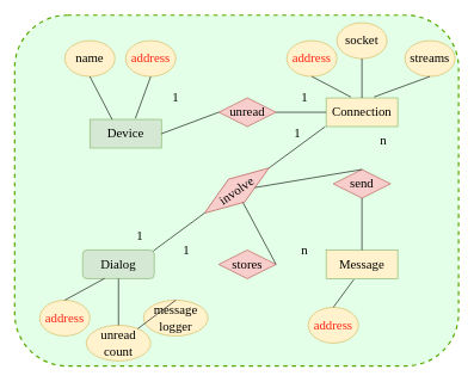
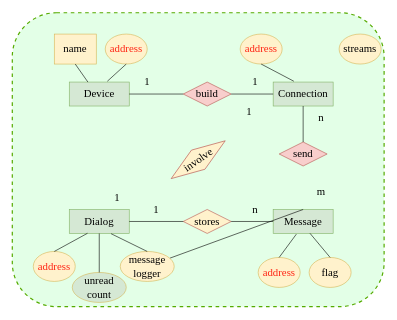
  <mxCell id="0" />
  <mxCell id="1" parent="0" />
  <mxCell id="2" value="" style="rounded=1;whiteSpace=wrap;html=1;shadow=0;fontFamily=Times New Roman;fontSize=18;strokeWidth=2;dashed=1;fillColor=#E3FFE7;strokeColor=#55AB00;" vertex="1" parent="1"><mxGeometry x="20" y="20.5" width="620" height="490" as="geometry" /></mxCell>
- <mxCell id="3" value="Device" style="rounded=0;whiteSpace=wrap;html=1;fillColor=#d5e8d4;strokeColor=#82b366;fontSize=18;fontFamily=Times New Roman;" vertex="1" parent="1"><mxGeometry x="125" y="166" width="100" height="40" as="geometry" /></mxCell>
- <mxCell id="4" value="Message" style="rounded=0;whiteSpace=wrap;html=1;fillColor=#fff2cc;strokeColor=#82b366;fontSize=18;fontFamily=Times New Roman;" vertex="1" parent="1"><mxGeometry x="455" y="348.5" width="100" height="40" as="geometry" /></mxCell>
- <mxCell id="5" value="Connection" style="rounded=0;whiteSpace=wrap;html=1;fillColor=#fff2cc;strokeColor=#82b366;fontSize=18;fontFamily=Times New Roman;" vertex="1" parent="1"><mxGeometry x="455" y="136" width="100" height="40" as="geometry" /></mxCell>
- <mxCell id="6" value="Dialog" style="whiteSpace=wrap;html=1;fillColor=#d5e8d4;strokeColor=#82b366;fontSize=18;fontFamily=Times New Roman;rounded=1;" vertex="1" parent="1"><mxGeometry x="115" y="348.5" width="100" height="40" as="geometry" /></mxCell>
- <mxCell id="7" value="involve" style="rhombus;whiteSpace=wrap;html=1;rotation=-35;fillColor=#f8cecc;strokeColor=#b85450;fontSize=18;fontFamily=Times New Roman;" vertex="1" parent="1"><mxGeometry x="275" y="246" width="110" height="39" as="geometry" /></mxCell>
- <mxCell id="8" value="" style="endArrow=none;html=1;entryX=-0.013;entryY=1.002;entryDx=0;entryDy=0;exitX=1;exitY=0.5;exitDx=0;exitDy=0;entryPerimeter=0;fontSize=18;fontFamily=Times New Roman;" edge="1" parent="1" source="7" target="5"><mxGeometry width="50" height="50" relative="1" as="geometry"><mxPoint x="115" y="536" as="sourcePoint" /><mxPoint x="165" y="486" as="targetPoint" /></mxGeometry></mxCell>
- <mxCell id="9" value="" style="endArrow=none;html=1;entryX=0;entryY=0.5;entryDx=0;entryDy=0;exitX=0.987;exitY=0.028;exitDx=0;exitDy=0;exitPerimeter=0;fontSize=18;fontFamily=Times New Roman;" edge="1" parent="1" source="6" target="7"><mxGeometry width="50" height="50" relative="1" as="geometry"><mxPoint x="174.69" y="286.069" as="sourcePoint" /><mxPoint x="174.69" y="186.069" as="targetPoint" /></mxGeometry></mxCell>
+ <mxCell id="3" value="Device" style="rounded=0;whiteSpace=wrap;html=1;fillColor=#d5e8d4;strokeColor=#82b366;fontSize=18;fontFamily=Times New Roman;" vertex="1" parent="1"><mxGeometry x="115" y="136" width="100" height="40" as="geometry" /></mxCell>
+ <mxCell id="4" value="Message" style="rounded=0;whiteSpace=wrap;html=1;fillColor=#d5e8d4;strokeColor=#82b366;fontSize=18;fontFamily=Times New Roman;" vertex="1" parent="1"><mxGeometry x="455" y="348.5" width="100" height="40" as="geometry" /></mxCell>
+ <mxCell id="5" value="Connection" style="rounded=0;whiteSpace=wrap;html=1;fillColor=#d5e8d4;strokeColor=#82b366;fontSize=18;fontFamily=Times New Roman;" vertex="1" parent="1"><mxGeometry x="455" y="136" width="100" height="40" as="geometry" /></mxCell>
+ <mxCell id="6" value="Dialog" style="rounded=0;whiteSpace=wrap;html=1;fillColor=#d5e8d4;strokeColor=#82b366;fontSize=18;fontFamily=Times New Roman;" vertex="1" parent="1"><mxGeometry x="115" y="348.5" width="100" height="40" as="geometry" /></mxCell>
+ <mxCell id="7" value="involve" style="rhombus;whiteSpace=wrap;html=1;rotation=-35;fillColor=#fff2cc;strokeColor=#b85450;fontSize=18;fontFamily=Times New Roman;" vertex="1" parent="1"><mxGeometry x="275" y="246" width="110" height="39" as="geometry" /></mxCell>
  <mxCell id="10" value="1" style="text;html=1;strokeColor=none;fillColor=none;align=center;verticalAlign=middle;whiteSpace=wrap;rounded=0;fontSize=18;fontFamily=Times New Roman;" vertex="1" parent="1"><mxGeometry x="395" y="176" width="40" height="20" as="geometry" /></mxCell>
  <mxCell id="11" value="1" style="text;html=1;strokeColor=none;fillColor=none;align=center;verticalAlign=middle;whiteSpace=wrap;rounded=0;fontSize=18;fontFamily=Times New Roman;" vertex="1" parent="1"><mxGeometry x="175" y="318.5" width="40" height="20" as="geometry" /></mxCell>
  <mxCell id="12" value="send" style="rhombus;whiteSpace=wrap;html=1;fillColor=#f8cecc;strokeColor=#b85450;fontSize=18;fontFamily=Times New Roman;" vertex="1" parent="1"><mxGeometry x="465" y="236" width="80" height="40" as="geometry" /></mxCell>
- <mxCell id="13" value="" style="endArrow=none;html=1;exitX=0.5;exitY=0;exitDx=0;exitDy=0;fontSize=18;fontFamily=Times New Roman;" edge="1" parent="1" source="12" target="7"><mxGeometry width="50" height="50" relative="1" as="geometry"><mxPoint x="389.172" y="267.448" as="sourcePoint" /><mxPoint x="463.655" y="186.069" as="targetPoint" /></mxGeometry></mxCell>
- <mxCell id="14" value="" style="endArrow=none;html=1;entryX=0.5;entryY=1;entryDx=0;entryDy=0;exitX=0.5;exitY=0;exitDx=0;exitDy=0;fontSize=18;fontFamily=Times New Roman;" edge="1" parent="1" source="4" target="12"><mxGeometry width="50" height="50" relative="1" as="geometry"><mxPoint x="514.69" y="295.724" as="sourcePoint" /><mxPoint x="514.69" y="186.069" as="targetPoint" /></mxGeometry></mxCell>
+ <mxCell id="13" value="" style="endArrow=none;html=1;entryX=0.5;entryY=1;entryDx=0;entryDy=0;exitX=0.5;exitY=0;exitDx=0;exitDy=0;fontSize=18;fontFamily=Times New Roman;" edge="1" parent="1" source="12" target="5"><mxGeometry width="50" height="50" relative="1" as="geometry"><mxPoint x="389.172" y="267.448" as="sourcePoint" /><mxPoint x="463.655" y="186.069" as="targetPoint" /></mxGeometry></mxCell>
+ <mxCell id="14" value="" style="endArrow=none;html=1;exitX=0.5;exitY=0;exitDx=0;exitDy=0;fontSize=18;fontFamily=Times New Roman;" edge="1" parent="1" source="4" target="41"><mxGeometry width="50" height="50" relative="1" as="geometry"><mxPoint x="514.69" y="295.724" as="sourcePoint" /><mxPoint x="514.69" y="186.069" as="targetPoint" /></mxGeometry></mxCell>
  <mxCell id="15" value="n" style="text;html=1;strokeColor=none;fillColor=none;align=center;verticalAlign=middle;whiteSpace=wrap;rounded=0;fontSize=18;fontFamily=Times New Roman;" vertex="1" parent="1"><mxGeometry x="515" y="186" width="40" height="20" as="geometry" /></mxCell>
- <mxCell id="17" value="stores" style="rhombus;whiteSpace=wrap;html=1;fillColor=#f8cecc;strokeColor=#b85450;fontSize=18;fontFamily=Times New Roman;" vertex="1" parent="1"><mxGeometry x="305" y="348.5" width="80" height="40" as="geometry" /></mxCell>
- <mxCell id="19" value="" style="endArrow=none;html=1;exitX=1;exitY=0.5;exitDx=0;exitDy=0;fontSize=18;fontFamily=Times New Roman;" edge="1" parent="1" source="17" target="7"><mxGeometry width="50" height="50" relative="1" as="geometry"><mxPoint x="314.69" y="378.224" as="sourcePoint" /><mxPoint x="225.034" y="378.224" as="targetPoint" /></mxGeometry></mxCell>
+ <mxCell id="16" value="m" style="text;html=1;strokeColor=none;fillColor=none;align=center;verticalAlign=middle;whiteSpace=wrap;rounded=0;fontSize=18;fontFamily=Times New Roman;" vertex="1" parent="1"><mxGeometry x="515" y="308.5" width="40" height="20" as="geometry" /></mxCell>
+ <mxCell id="17" value="stores" style="rhombus;whiteSpace=wrap;html=1;fillColor=#fff2cc;strokeColor=#b85450;fontSize=18;fontFamily=Times New Roman;" vertex="1" parent="1"><mxGeometry x="305" y="348.5" width="80" height="40" as="geometry" /></mxCell>
+ <mxCell id="18" value="" style="endArrow=none;html=1;entryX=1;entryY=0.5;entryDx=0;entryDy=0;exitX=0;exitY=0.5;exitDx=0;exitDy=0;fontSize=18;fontFamily=Times New Roman;" edge="1" parent="1" source="17" target="6"><mxGeometry width="50" height="50" relative="1" as="geometry"><mxPoint x="514.69" y="358.224" as="sourcePoint" /><mxPoint x="514.69" y="258.224" as="targetPoint" /></mxGeometry></mxCell>
+ <mxCell id="19" value="" style="endArrow=none;html=1;entryX=0;entryY=0.5;entryDx=0;entryDy=0;exitX=1;exitY=0.5;exitDx=0;exitDy=0;fontSize=18;fontFamily=Times New Roman;" edge="1" parent="1" source="17" target="4"><mxGeometry width="50" height="50" relative="1" as="geometry"><mxPoint x="314.69" y="378.224" as="sourcePoint" /><mxPoint x="225.034" y="378.224" as="targetPoint" /></mxGeometry></mxCell>
  <mxCell id="20" value="1" style="text;html=1;strokeColor=none;fillColor=none;align=center;verticalAlign=middle;whiteSpace=wrap;rounded=0;fontSize=18;fontFamily=Times New Roman;" vertex="1" parent="1"><mxGeometry x="240" y="338.5" width="40" height="20" as="geometry" /></mxCell>
  <mxCell id="21" value="n" style="text;html=1;strokeColor=none;fillColor=none;align=center;verticalAlign=middle;whiteSpace=wrap;rounded=0;fontSize=18;fontFamily=Times New Roman;" vertex="1" parent="1"><mxGeometry x="405" y="338.5" width="40" height="20" as="geometry" /></mxCell>
- <mxCell id="22" value="unread" style="rhombus;whiteSpace=wrap;html=1;fillColor=#f8cecc;strokeColor=#b85450;fontSize=18;fontFamily=Times New Roman;" vertex="1" parent="1"><mxGeometry x="305" y="136" width="80" height="40" as="geometry" /></mxCell>
+ <mxCell id="22" value="build" style="rhombus;whiteSpace=wrap;html=1;fillColor=#f8cecc;strokeColor=#b85450;fontSize=18;fontFamily=Times New Roman;" vertex="1" parent="1"><mxGeometry x="305" y="136" width="80" height="40" as="geometry" /></mxCell>
  <mxCell id="23" value="" style="endArrow=none;html=1;entryX=1;entryY=0.5;entryDx=0;entryDy=0;exitX=0;exitY=0.5;exitDx=0;exitDy=0;fontSize=18;fontFamily=Times New Roman;" edge="1" parent="1" source="22" target="3"><mxGeometry width="50" height="50" relative="1" as="geometry"><mxPoint x="389.172" y="267.448" as="sourcePoint" /><mxPoint x="463.655" y="186.069" as="targetPoint" /></mxGeometry></mxCell>
  <mxCell id="24" value="" style="endArrow=none;html=1;entryX=0;entryY=0.5;entryDx=0;entryDy=0;exitX=1;exitY=0.5;exitDx=0;exitDy=0;fontSize=18;fontFamily=Times New Roman;" edge="1" parent="1" source="22" target="5"><mxGeometry width="50" height="50" relative="1" as="geometry"><mxPoint x="314.69" y="166.069" as="sourcePoint" /><mxPoint x="225.034" y="166.069" as="targetPoint" /></mxGeometry></mxCell>
  <mxCell id="25" value="1" style="text;html=1;strokeColor=none;fillColor=none;align=center;verticalAlign=middle;whiteSpace=wrap;rounded=0;fontSize=18;fontFamily=Times New Roman;" vertex="1" parent="1"><mxGeometry x="225" y="126" width="40" height="20" as="geometry" /></mxCell>
  <mxCell id="26" value="1" style="text;html=1;strokeColor=none;fillColor=none;align=center;verticalAlign=middle;whiteSpace=wrap;rounded=0;fontSize=18;fontFamily=Times New Roman;" vertex="1" parent="1"><mxGeometry x="405" y="126" width="40" height="20" as="geometry" /></mxCell>
- <mxCell id="27" value="name" style="ellipse;whiteSpace=wrap;html=1;fillColor=#fff2cc;strokeColor=#d6b656;fontSize=18;fontFamily=Times New Roman;" vertex="1" parent="1"><mxGeometry x="90" y="56" width="70" height="50" as="geometry" /></mxCell>
+ <mxCell id="27" value="name" style="whiteSpace=wrap;html=1;fillColor=#fff2cc;strokeColor=#d6b656;fontSize=18;fontFamily=Times New Roman;rounded=0;" vertex="1" parent="1"><mxGeometry x="90" y="56" width="70" height="50" as="geometry" /></mxCell>
  <mxCell id="28" value="&lt;font style=&quot;font-size: 18px;&quot; color=&quot;#FF2414&quot;&gt;address&lt;/font&gt;" style="ellipse;whiteSpace=wrap;html=1;fillColor=#fff2cc;strokeColor=#d6b656;fontSize=18;fontFamily=Times New Roman;" vertex="1" parent="1"><mxGeometry x="175" y="56" width="70" height="50" as="geometry" /></mxCell>
  <mxCell id="29" value="" style="endArrow=none;html=1;entryX=0.5;entryY=1;entryDx=0;entryDy=0;exitX=0.311;exitY=0.002;exitDx=0;exitDy=0;exitPerimeter=0;fontSize=18;fontFamily=Times New Roman;" edge="1" parent="1" source="3" target="27"><mxGeometry width="50" height="50" relative="1" as="geometry"><mxPoint x="389.172" y="267.448" as="sourcePoint" /><mxPoint x="463.655" y="186.069" as="targetPoint" /></mxGeometry></mxCell>
  <mxCell id="30" value="" style="endArrow=none;html=1;entryX=0.5;entryY=1;entryDx=0;entryDy=0;exitX=0.635;exitY=-0.033;exitDx=0;exitDy=0;exitPerimeter=0;fontSize=18;fontFamily=Times New Roman;" edge="1" parent="1" source="3" target="28"><mxGeometry width="50" height="50" relative="1" as="geometry"><mxPoint x="156.069" y="146.069" as="sourcePoint" /><mxPoint x="134.69" y="115.724" as="targetPoint" /></mxGeometry></mxCell>
  <mxCell id="31" value="&lt;font style=&quot;font-size: 18px;&quot; color=&quot;#FF2414&quot;&gt;address&lt;/font&gt;" style="ellipse;whiteSpace=wrap;html=1;fillColor=#fff2cc;strokeColor=#d6b656;fontSize=18;fontFamily=Times New Roman;" vertex="1" parent="1"><mxGeometry x="400" y="56" width="70" height="50" as="geometry" /></mxCell>
- <mxCell id="32" value="socket" style="ellipse;whiteSpace=wrap;html=1;fillColor=#fff2cc;strokeColor=#d6b656;fontSize=18;fontFamily=Times New Roman;" vertex="1" parent="1"><mxGeometry x="470" y="31" width="70" height="50" as="geometry" /></mxCell>
  <mxCell id="33" value="streams" style="ellipse;whiteSpace=wrap;html=1;fillColor=#fff2cc;strokeColor=#d6b656;fontSize=18;fontFamily=Times New Roman;" vertex="1" parent="1"><mxGeometry x="565" y="56" width="70" height="50" as="geometry" /></mxCell>
- <mxCell id="34" value="" style="endArrow=none;html=1;entryX=0.5;entryY=1;entryDx=0;entryDy=0;exitX=0.5;exitY=0;exitDx=0;exitDy=0;fontSize=18;fontFamily=Times New Roman;" edge="1" parent="1" source="5" target="32"><mxGeometry width="50" height="50" relative="1" as="geometry"><mxPoint x="188.483" y="144.69" as="sourcePoint" /><mxPoint x="220.207" y="115.724" as="targetPoint" /></mxGeometry></mxCell>
  <mxCell id="35" value="" style="endArrow=none;html=1;entryX=0.5;entryY=1;entryDx=0;entryDy=0;exitX=0.345;exitY=-0.033;exitDx=0;exitDy=0;exitPerimeter=0;fontSize=18;fontFamily=Times New Roman;" edge="1" parent="1" source="5" target="31"><mxGeometry width="50" height="50" relative="1" as="geometry"><mxPoint x="514.69" y="146.069" as="sourcePoint" /><mxPoint x="514.69" y="90.897" as="targetPoint" /></mxGeometry></mxCell>
- <mxCell id="36" value="" style="endArrow=none;html=1;entryX=0.5;entryY=1;entryDx=0;entryDy=0;exitX=0.669;exitY=-0.033;exitDx=0;exitDy=0;exitPerimeter=0;fontSize=18;fontFamily=Times New Roman;" edge="1" parent="1" source="5" target="33"><mxGeometry width="50" height="50" relative="1" as="geometry"><mxPoint x="499.517" y="144.69" as="sourcePoint" /><mxPoint x="445.034" y="115.724" as="targetPoint" /></mxGeometry></mxCell>
+ <mxCell id="37" value="flag" style="ellipse;whiteSpace=wrap;html=1;fillColor=#fff2cc;strokeColor=#d6b656;fontSize=18;fontFamily=Times New Roman;" vertex="1" parent="1"><mxGeometry x="515" y="428.5" width="70" height="50" as="geometry" /></mxCell>
  <mxCell id="38" value="&lt;font style=&quot;font-size: 18px;&quot; color=&quot;#FF2414&quot;&gt;address&lt;/font&gt;" style="ellipse;whiteSpace=wrap;html=1;fillColor=#fff2cc;strokeColor=#d6b656;fontSize=18;fontFamily=Times New Roman;" vertex="1" parent="1"><mxGeometry x="430" y="428.5" width="70" height="50" as="geometry" /></mxCell>
  <mxCell id="39" value="" style="endArrow=none;html=1;entryX=0.5;entryY=0;entryDx=0;entryDy=0;exitX=0.387;exitY=1.028;exitDx=0;exitDy=0;exitPerimeter=0;fontSize=18;fontFamily=Times New Roman;" edge="1" parent="1" source="4" target="38"><mxGeometry width="50" height="50" relative="1" as="geometry"><mxPoint x="629.517" y="348.69" as="sourcePoint" /><mxPoint x="575.034" y="319.724" as="targetPoint" /></mxGeometry></mxCell>
+ <mxCell id="40" value="" style="endArrow=none;html=1;entryX=0.5;entryY=0;entryDx=0;entryDy=0;exitX=0.614;exitY=0.993;exitDx=0;exitDy=0;exitPerimeter=0;fontSize=18;fontFamily=Times New Roman;" edge="1" parent="1" source="4" target="37"><mxGeometry width="50" height="50" relative="1" as="geometry"><mxPoint x="516" y="390.5" as="sourcePoint" /><mxPoint x="474.69" y="438.224" as="targetPoint" /></mxGeometry></mxCell>
  <mxCell id="41" value="message logger" style="ellipse;whiteSpace=wrap;html=1;fillColor=#fff2cc;strokeColor=#d6b656;fontSize=18;fontFamily=Times New Roman;" vertex="1" parent="1"><mxGeometry x="200" y="418.5" width="90" height="50" as="geometry" /></mxCell>
- <mxCell id="42" value="unread count" style="ellipse;whiteSpace=wrap;html=1;fillColor=#fff2cc;strokeColor=#d6b656;fontSize=18;fontFamily=Times New Roman;" vertex="1" parent="1"><mxGeometry x="120" y="453.5" width="90" height="50" as="geometry" /></mxCell>
+ <mxCell id="42" value="unread count" style="ellipse;whiteSpace=wrap;html=1;fillColor=#d5e8d4;strokeColor=#d6b656;fontSize=18;fontFamily=Times New Roman;" vertex="1" parent="1"><mxGeometry x="120" y="453.5" width="90" height="50" as="geometry" /></mxCell>
  <mxCell id="43" value="&lt;font style=&quot;font-size: 18px;&quot; color=&quot;#FF2414&quot;&gt;address&lt;/font&gt;" style="ellipse;whiteSpace=wrap;html=1;fillColor=#fff2cc;strokeColor=#d6b656;fontSize=18;fontFamily=Times New Roman;" vertex="1" parent="1"><mxGeometry x="55" y="418.5" width="70" height="50" as="geometry" /></mxCell>
  <mxCell id="44" value="" style="endArrow=none;html=1;entryX=0.5;entryY=1;entryDx=0;entryDy=0;exitX=0.5;exitY=0;exitDx=0;exitDy=0;fontSize=18;fontFamily=Times New Roman;" edge="1" parent="1" source="42" target="6"><mxGeometry width="50" height="50" relative="1" as="geometry"><mxPoint x="514.69" y="68.569" as="sourcePoint" /><mxPoint x="514.69" y="13.397" as="targetPoint" /></mxGeometry></mxCell>
  <mxCell id="45" value="" style="endArrow=none;html=1;entryX=0.304;entryY=0.993;entryDx=0;entryDy=0;exitX=0.5;exitY=0;exitDx=0;exitDy=0;entryPerimeter=0;fontSize=18;fontFamily=Times New Roman;" edge="1" parent="1" source="43" target="6"><mxGeometry width="50" height="50" relative="1" as="geometry"><mxPoint x="174.69" y="463.741" as="sourcePoint" /><mxPoint x="174.69" y="398.224" as="targetPoint" /></mxGeometry></mxCell>
- <mxCell id="46" value="" style="endArrow=none;html=1;exitX=0.5;exitY=0;exitDx=0;exitDy=0;fontSize=18;fontFamily=Times New Roman;" edge="1" parent="1" source="41" target="42"><mxGeometry width="50" height="50" relative="1" as="geometry"><mxPoint x="100.207" y="428.569" as="sourcePoint" /><mxPoint x="155.379" y="398.224" as="targetPoint" /></mxGeometry></mxCell>
+ <mxCell id="46" value="" style="endArrow=none;html=1;entryX=0.697;entryY=1.01;entryDx=0;entryDy=0;exitX=0.5;exitY=0;exitDx=0;exitDy=0;entryPerimeter=0;fontSize=18;fontFamily=Times New Roman;" edge="1" parent="1" source="41" target="6"><mxGeometry width="50" height="50" relative="1" as="geometry"><mxPoint x="100.207" y="428.569" as="sourcePoint" /><mxPoint x="155.379" y="398.224" as="targetPoint" /></mxGeometry></mxCell>
